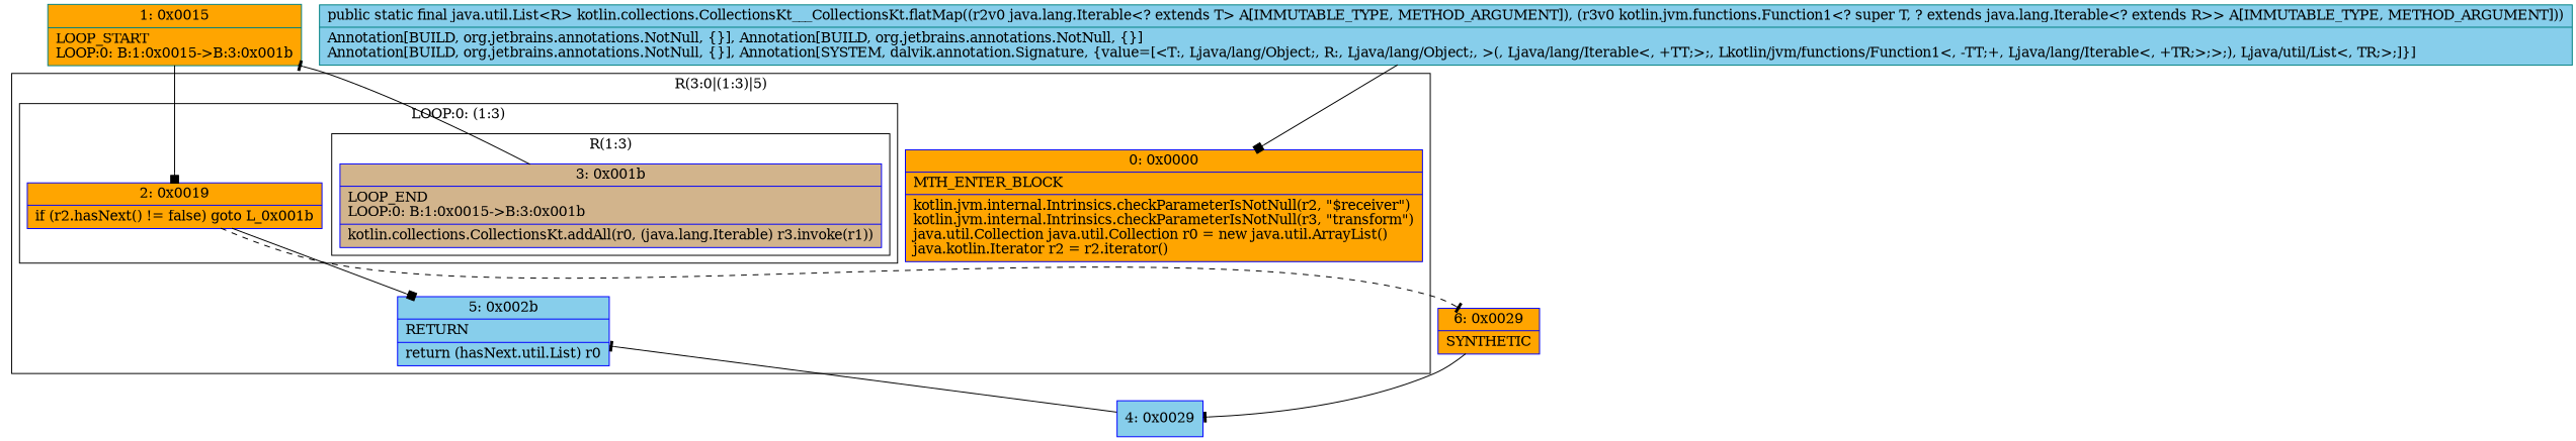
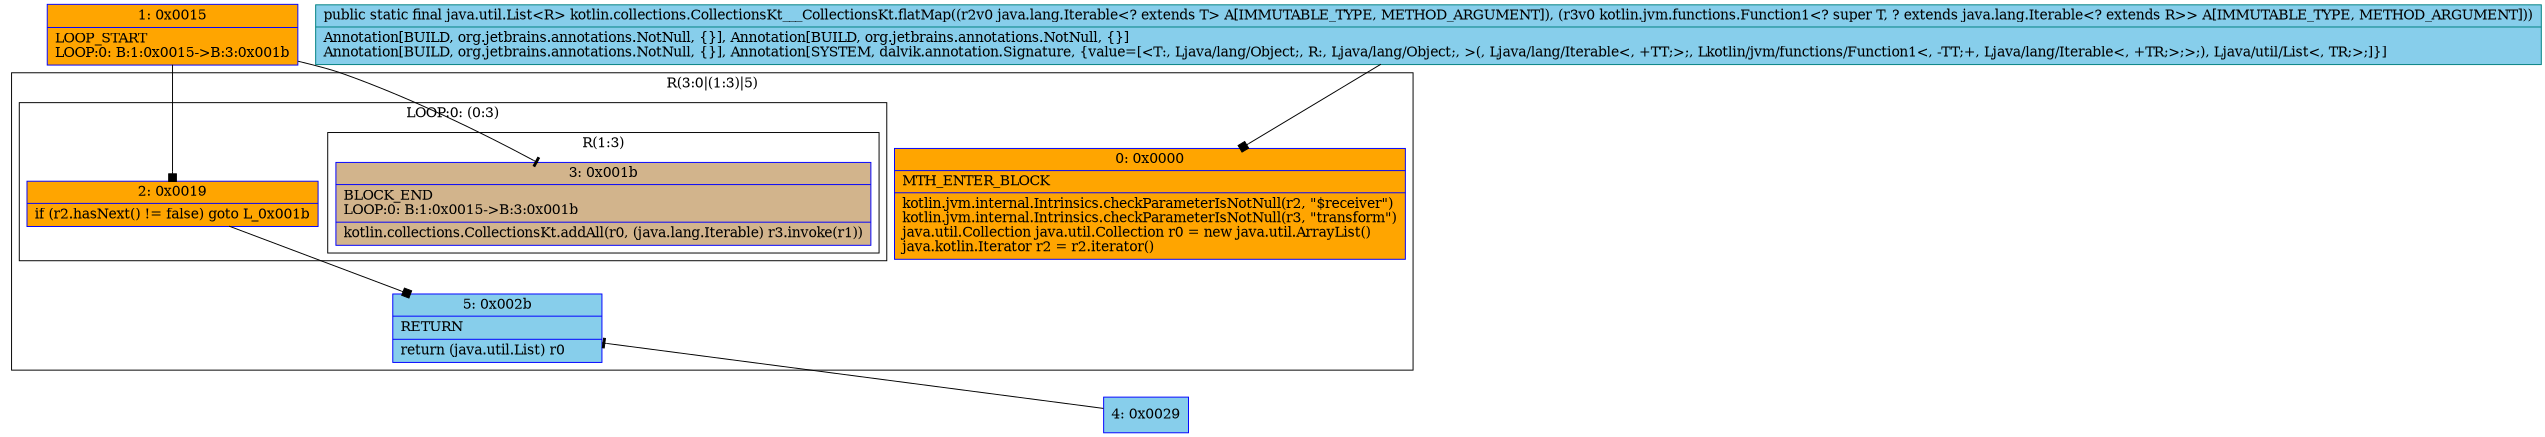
  digraph {
    node [color=blue fillcolor=orange shape=record style=filled]
    edge [arrowhead=tee]
-   n1 [fillcolor=tan label="{3\:\ 0x001b|LOOP_END\lLOOP:0: B:1:0x0015\-\>B:3:0x001b\l|kotlin.collections.CollectionsKt.addAll(r0, (java.lang.Iterable) r3.invoke(r1))\l}"]
+   n1 [fillcolor=tan label="{3\:\ 0x001b|BLOCK_END\lLOOP:0: B:1:0x0015\-\>B:3:0x001b\l|kotlin.collections.CollectionsKt.addAll(r0, (java.lang.Iterable) r3.invoke(r1))\l}"]
    n2 [label="{2\:\ 0x0019|if (r2.hasNext() != false) goto L_0x001b\l}"]
    n3 [label="{0\:\ 0x0000|MTH_ENTER_BLOCK\l|kotlin.jvm.internal.Intrinsics.checkParameterIsNotNull(r2, \"$receiver\")\lkotlin.jvm.internal.Intrinsics.checkParameterIsNotNull(r3, \"transform\")\ljava.util.Collection java.util.Collection r0 = new java.util.ArrayList()\ljava.kotlin.Iterator r2 = r2.iterator()\l}"]
-   n4 [fillcolor=skyblue label="{5\:\ 0x002b|RETURN\l|return (hasNext.util.List) r0\l}"]
-   n5 [color=teal label="{1\:\ 0x0015|LOOP_START\lLOOP:0: B:1:0x0015\-\>B:3:0x001b\l}"]
-   n6 [label="{6\:\ 0x0029|SYNTHETIC\l}"]
+   n4 [fillcolor=skyblue label="{5\:\ 0x002b|RETURN\l|return (java.util.List) r0\l}"]
+   n5 [label="{1\:\ 0x0015|LOOP_START\lLOOP:0: B:1:0x0015\-\>B:3:0x001b\l}"]
    n7 [fillcolor=skyblue label="{4\:\ 0x0029}"]
    n8 [color=teal fillcolor=skyblue label="{public static final java.util.List\<R\> kotlin.collections.CollectionsKt___CollectionsKt.flatMap((r2v0 java.lang.Iterable\<? extends T\> A[IMMUTABLE_TYPE, METHOD_ARGUMENT]), (r3v0 kotlin.jvm.functions.Function1\<? super T, ? extends java.lang.Iterable\<? extends R\>\> A[IMMUTABLE_TYPE, METHOD_ARGUMENT]))  | Annotation[BUILD, org.jetbrains.annotations.NotNull, \{\}], Annotation[BUILD, org.jetbrains.annotations.NotNull, \{\}]\lAnnotation[BUILD, org.jetbrains.annotations.NotNull, \{\}], Annotation[SYSTEM, dalvik.annotation.Signature, \{value=[\<T:, Ljava\/lang\/Object;, R:, Ljava\/lang\/Object;, \>(, Ljava\/lang\/Iterable\<, +TT;\>;, Lkotlin\/jvm\/functions\/Function1\<, \-TT;+, Ljava\/lang\/Iterable\<, +TR;\>;\>;), Ljava\/util\/List\<, TR;\>;]\}]\l}"]
    subgraph cluster_1 {
      label="R(3:0|(1:3)|5)"
      n3
      n4
      subgraph cluster_2 {
-       label="LOOP:0: (1:3)"
+       label="LOOP:0: (0:3)"
        n2
        subgraph cluster_3 {
          label="R(1:3)"
          n1
        }
      }
    }
-   n1 -> n5
+   n5 -> n1
    n2 -> n4 [arrowhead=box]
-   n2 -> n6 [style=dashed]
    n5 -> n2 [arrowhead=box]
-   n6 -> n7
    n7 -> n4
    n8 -> n3 [arrowhead=box]
  }
